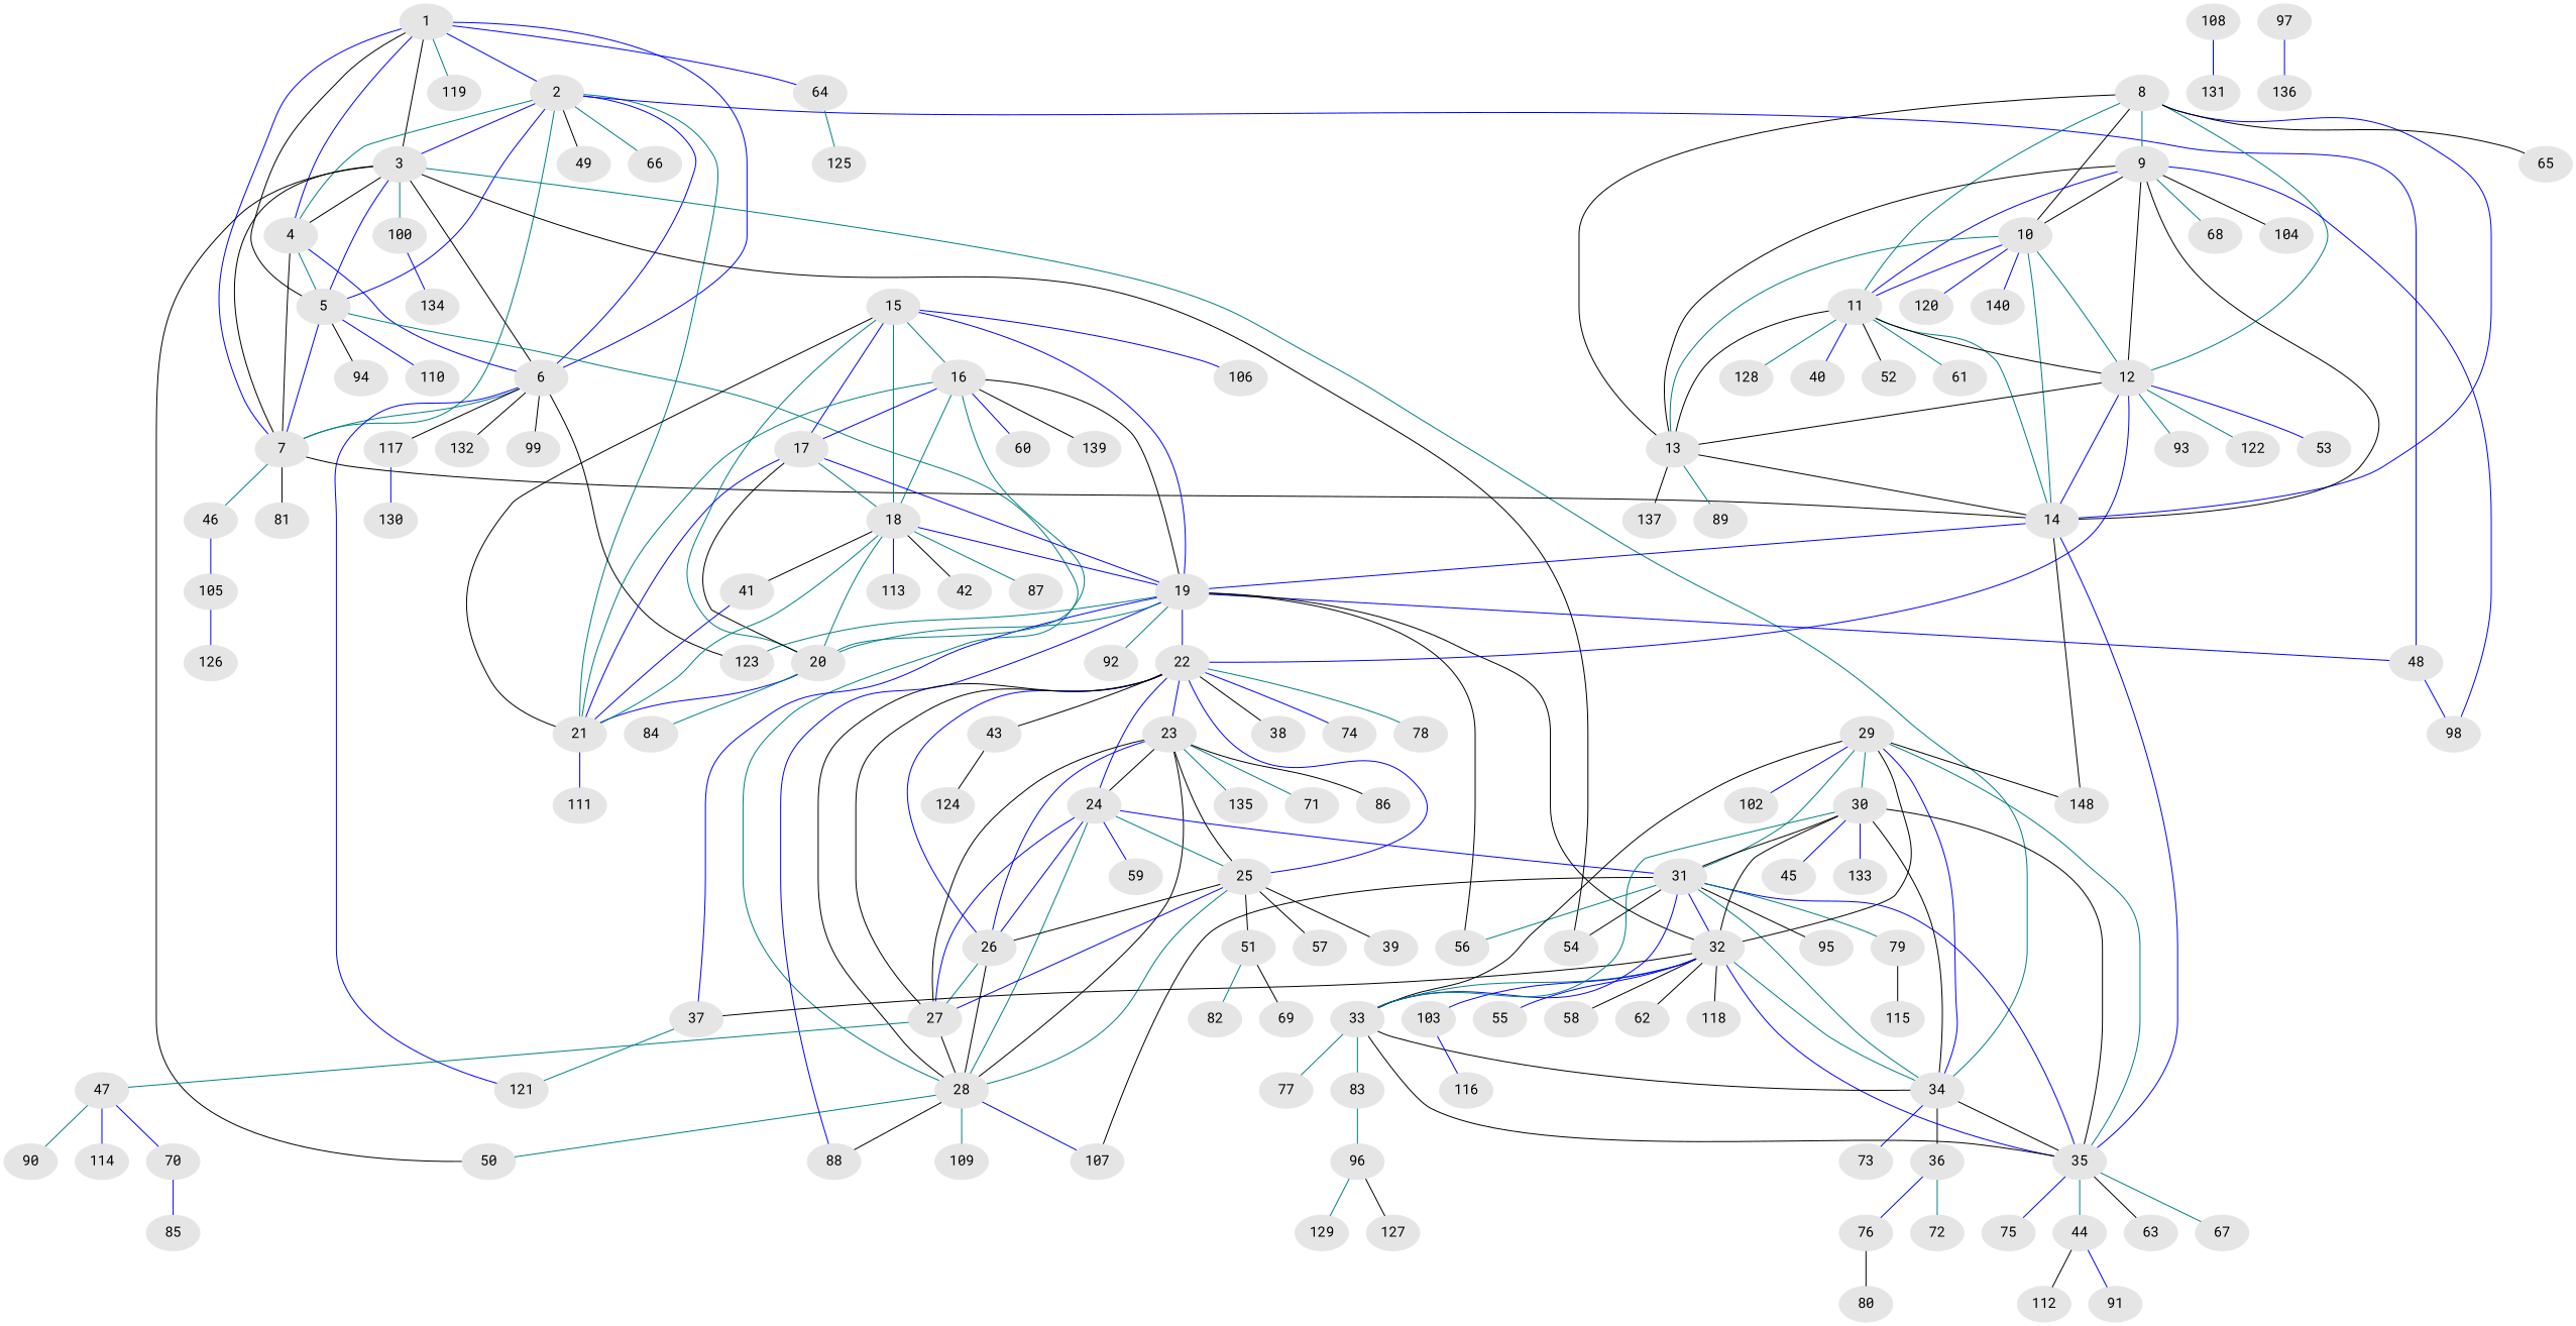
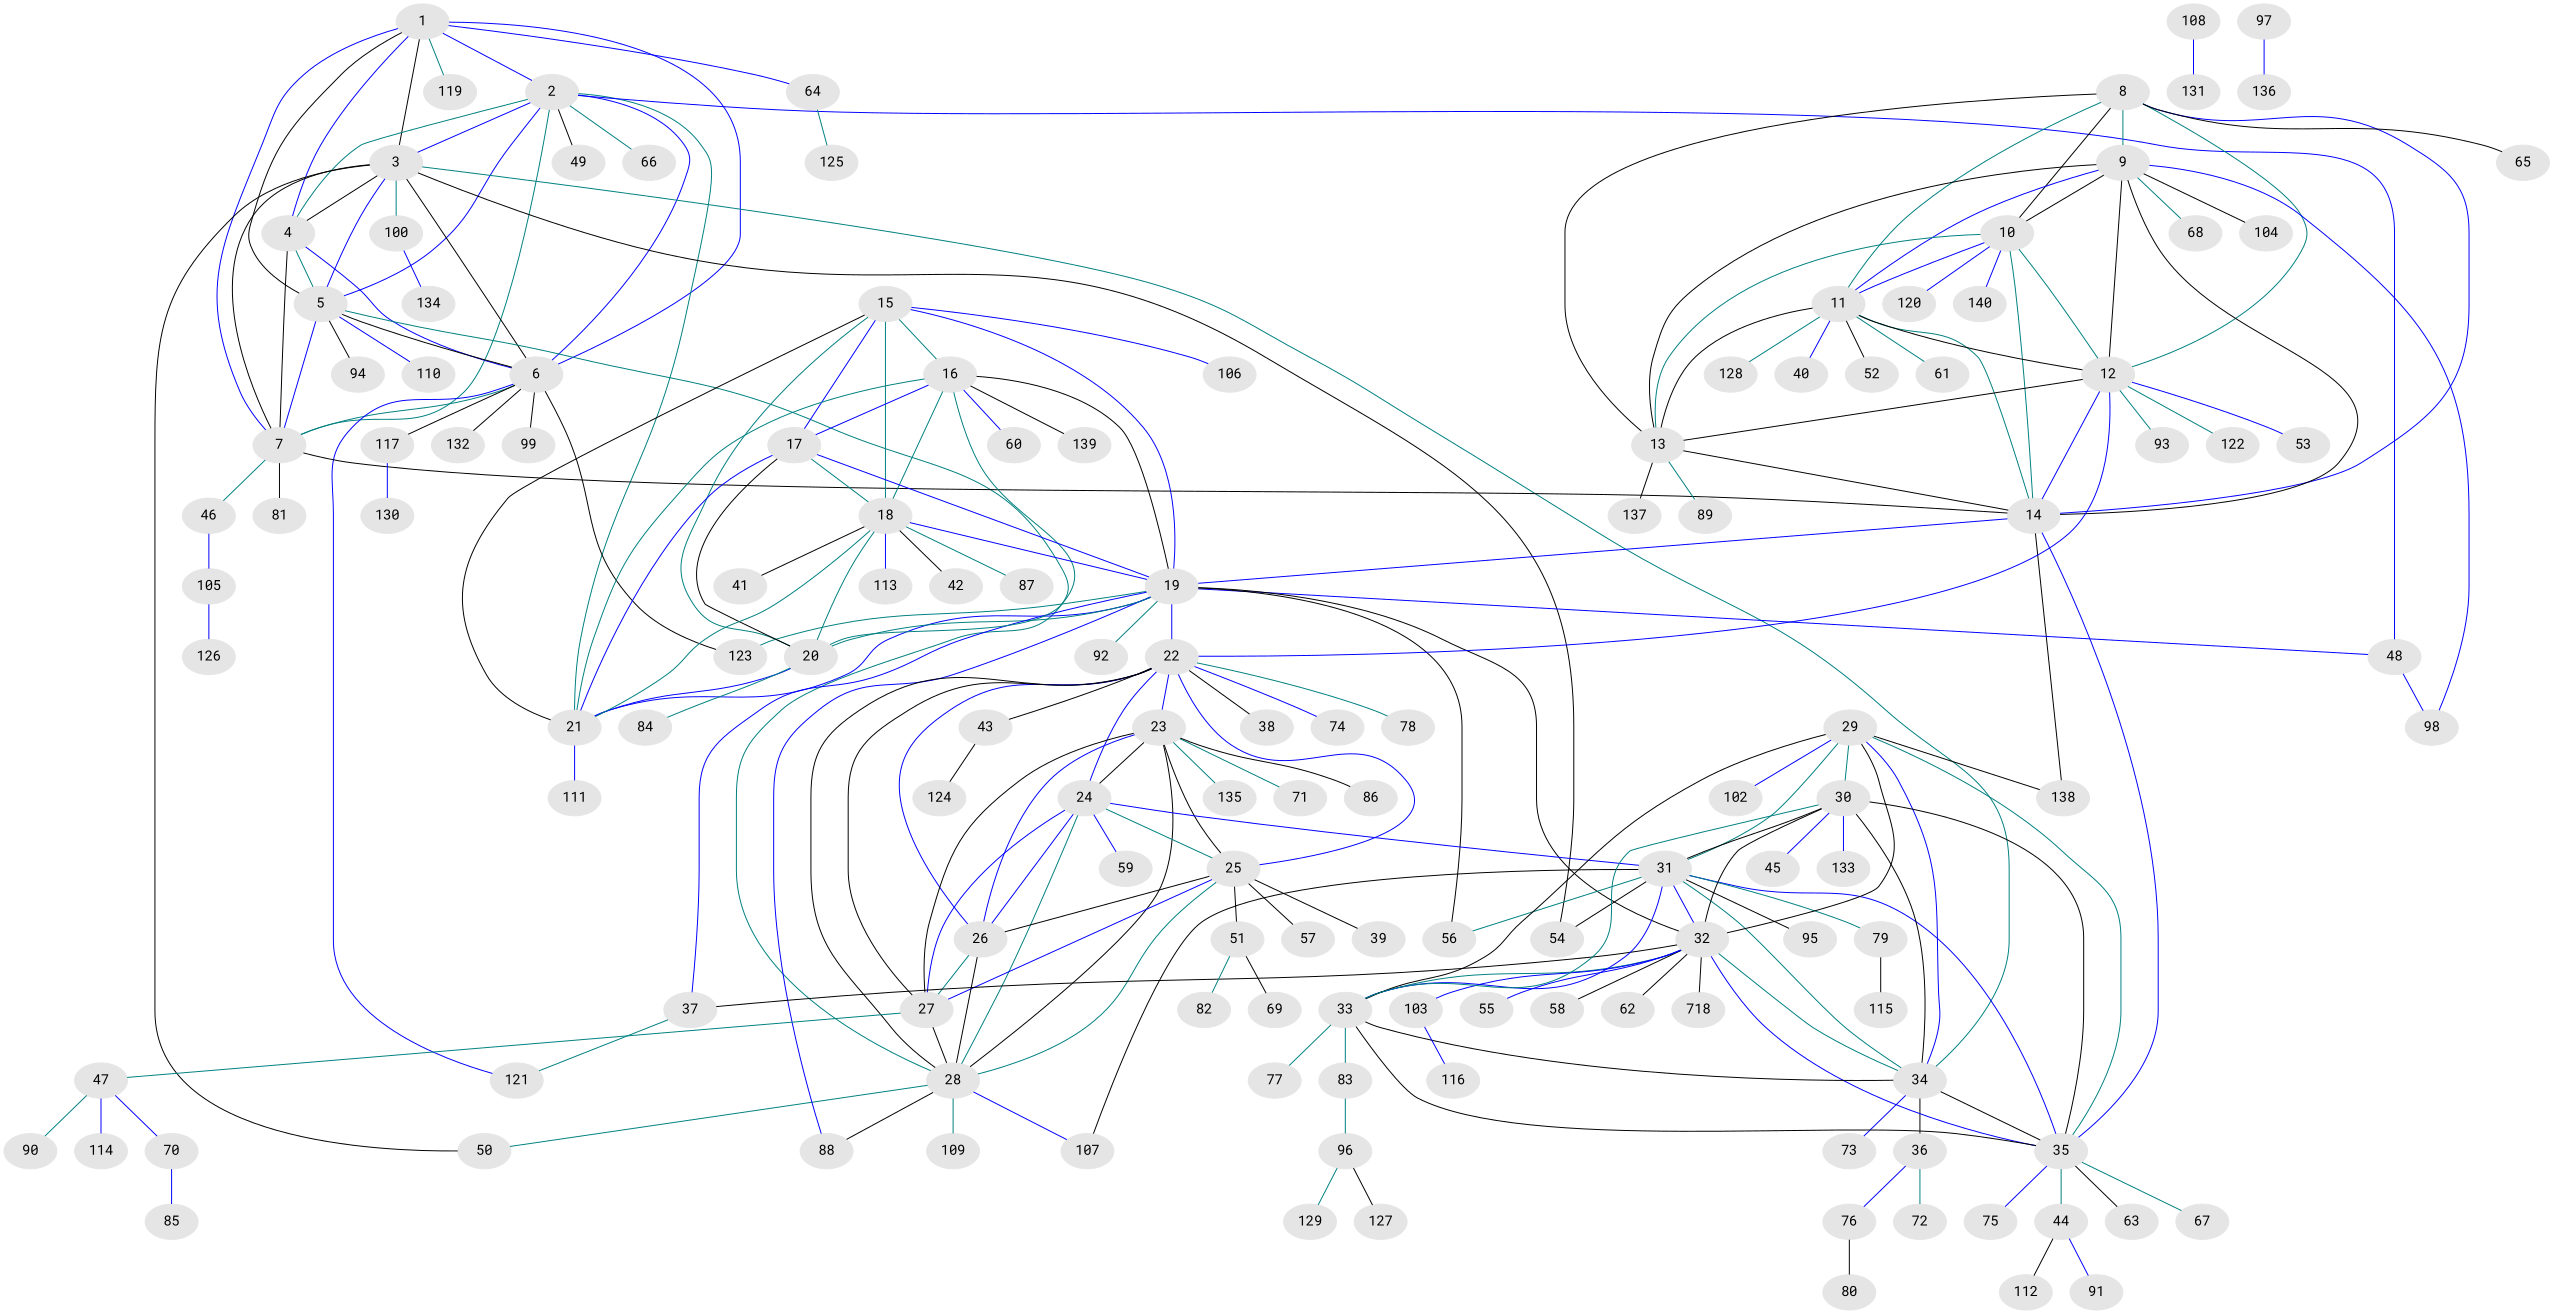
  graph {
    fontname="Roboto Mono"
    node [color=gray90 fontname="Roboto Mono" style=filled]
    edge [color=black fontname="Roboto Mono"]
    1
    2
    3
    4
    5
    6
    7
    64
    119
    21
    48
    49
    66
    34
    50
    54
    100
    28
    94
    110
    99
    117
    121
    123
    132
    14
    46
    81
    125
    108
    131
    111
    98
    35
    36
    73
    134
    88
    107
    109
    130
    19
-   138 [label=148]
+   138
    105
    97
    136
    8
    9
    10
    11
    12
    13
    65
    68
    104
    120
    140
    40
    52
    61
    128
    22
    53
    93
    122
    89
    137
    23
    24
    25
    26
    27
    38
    43
    74
    78
    20
    32
    37
    56
    92
    44
    63
    67
    75
    15
    16
    17
    18
    106
    60
    139
    41
    42
    87
    113
    84
    33
    55
    58
    62
    103
-   118
+   118 [label=718]
    71
    86
    135
    31
    59
    39
    51
    57
    47
    124
    79
    95
    69
    82
    70
    90
    114
    29
    30
    102
    45
    133
    77
    83
    115
    116
    96
    72
    76
    91
    112
    80
    126
    85
    127
    129
    1 -- 2 [color=blue]
    1 -- 3
    1 -- 4 [color=blue]
    1 -- 5
    1 -- 6 [color=blue]
    1 -- 7 [color=blue]
    1 -- 64 [color=blue]
    1 -- 119 [color=teal]
    2 -- 3 [color=blue]
    2 -- 4 [color=teal]
    2 -- 5 [color=blue]
    2 -- 6 [color=blue]
    2 -- 7 [color=teal]
    2 -- 21 [color=teal]
    2 -- 48 [color=blue]
    2 -- 49
    2 -- 66 [color=teal]
    3 -- 4
    3 -- 5 [color=blue]
    3 -- 6
    3 -- 7
    3 -- 34 [color=teal]
    3 -- 50
    3 -- 54
    3 -- 100 [color=teal]
    4 -- 5 [color=teal]
    4 -- 6 [color=blue]
    4 -- 7
+   5 -- 6
    5 -- 7 [color=blue]
    5 -- 28 [color=teal]
    5 -- 94
    5 -- 110 [color=blue]
    6 -- 7 [color=teal]
    6 -- 99
    6 -- 117
    6 -- 121 [color=blue]
    6 -- 123
    6 -- 132
    7 -- 14
    7 -- 46 [color=teal]
    7 -- 81
    64 -- 125 [color=teal]
    21 -- 111 [color=blue]
    48 -- 98 [color=blue]
    34 -- 35
    34 -- 36
    34 -- 73 [color=blue]
    100 -- 134 [color=blue]
    28 -- 50 [color=teal]
    28 -- 88
    28 -- 107 [color=blue]
    28 -- 109 [color=teal]
    117 -- 130 [color=blue]
    14 -- 35 [color=blue]
    14 -- 19 [color=blue]
    14 -- 138
    46 -- 105 [color=blue]
    108 -- 131 [color=blue]
    35 -- 44 [color=teal]
    35 -- 63
    35 -- 67 [color=teal]
    35 -- 75 [color=blue]
    36 -- 72 [color=teal]
    36 -- 76 [color=blue]
-   41 -- 21 [color=blue]
+   19 -- 21 [color=blue]
    19 -- 48 [color=blue]
    19 -- 123 [color=teal]
    19 -- 88 [color=blue]
    19 -- 22 [color=blue]
    19 -- 20 [color=teal]
    19 -- 32
    19 -- 37 [color=blue]
    19 -- 56
    19 -- 92 [color=teal]
    105 -- 126 [color=blue]
    97 -- 136 [color=blue]
    8 -- 14 [color=blue]
    8 -- 9 [color=teal]
    8 -- 10
    8 -- 11 [color=teal]
    8 -- 12 [color=teal]
    8 -- 13
    8 -- 65
    9 -- 14
    9 -- 98 [color=blue]
    9 -- 10
    9 -- 11 [color=blue]
    9 -- 12
    9 -- 13
    9 -- 68 [color=teal]
    9 -- 104
    10 -- 14 [color=teal]
    10 -- 11 [color=blue]
    10 -- 12 [color=teal]
    10 -- 13 [color=teal]
    10 -- 120 [color=blue]
    10 -- 140 [color=blue]
    11 -- 14 [color=teal]
    11 -- 12
    11 -- 13
    11 -- 40 [color=blue]
    11 -- 52
    11 -- 61 [color=teal]
    11 -- 128 [color=teal]
    12 -- 14 [color=blue]
    12 -- 13
    12 -- 22 [color=blue]
    12 -- 53 [color=blue]
    12 -- 93 [color=teal]
    12 -- 122 [color=teal]
    13 -- 14
    13 -- 89 [color=teal]
    13 -- 137
    22 -- 28
    22 -- 23 [color=blue]
    22 -- 24 [color=blue]
    22 -- 25 [color=blue]
    22 -- 26 [color=blue]
    22 -- 27
    22 -- 38
    22 -- 43
    22 -- 74 [color=blue]
    22 -- 78 [color=teal]
    23 -- 28
    23 -- 24
    23 -- 25
    23 -- 26 [color=blue]
    23 -- 27
    23 -- 71 [color=teal]
    23 -- 86
    23 -- 135 [color=teal]
    24 -- 28 [color=teal]
    24 -- 25 [color=teal]
    24 -- 26 [color=blue]
    24 -- 27 [color=blue]
    24 -- 31 [color=blue]
    24 -- 59 [color=blue]
    25 -- 28 [color=teal]
    25 -- 26
    25 -- 27 [color=blue]
    25 -- 39
    25 -- 51
    25 -- 57
    26 -- 28
    26 -- 27 [color=teal]
    27 -- 28
    27 -- 47 [color=teal]
    43 -- 124
    20 -- 21 [color=blue]
    20 -- 84 [color=teal]
    32 -- 34 [color=teal]
    32 -- 35 [color=blue]
    32 -- 37
    32 -- 33 [color=teal]
    32 -- 55 [color=blue]
    32 -- 58
    32 -- 62
    32 -- 103 [color=blue]
    32 -- 118
    37 -- 121 [color=teal]
    44 -- 91 [color=blue]
    44 -- 112
    15 -- 21
    15 -- 19 [color=blue]
    15 -- 20 [color=teal]
    15 -- 16 [color=teal]
    15 -- 17 [color=blue]
    15 -- 18 [color=teal]
    15 -- 106 [color=blue]
    16 -- 21 [color=teal]
    16 -- 19
    16 -- 20 [color=teal]
    16 -- 17 [color=blue]
    16 -- 18 [color=teal]
    16 -- 60 [color=blue]
    16 -- 139
    17 -- 21 [color=blue]
    17 -- 19 [color=blue]
    17 -- 20
    17 -- 18 [color=teal]
    18 -- 21 [color=teal]
    18 -- 19 [color=blue]
    18 -- 20 [color=teal]
    18 -- 41
    18 -- 42
    18 -- 87 [color=teal]
    18 -- 113 [color=blue]
    33 -- 34
    33 -- 35
    33 -- 77 [color=teal]
    33 -- 83 [color=teal]
    103 -- 116 [color=blue]
    31 -- 34 [color=teal]
    31 -- 54
    31 -- 35 [color=blue]
    31 -- 107
    31 -- 32 [color=blue]
    31 -- 56 [color=teal]
    31 -- 33 [color=blue]
    31 -- 79 [color=teal]
    31 -- 95
    51 -- 69
    51 -- 82 [color=teal]
    47 -- 70 [color=blue]
    47 -- 90 [color=teal]
    47 -- 114 [color=blue]
    79 -- 115
    70 -- 85 [color=blue]
    29 -- 34 [color=blue]
    29 -- 35 [color=teal]
    29 -- 138
    29 -- 32
    29 -- 33
    29 -- 31 [color=teal]
    29 -- 30 [color=teal]
    29 -- 102 [color=blue]
    30 -- 34
    30 -- 35
    30 -- 32
    30 -- 33 [color=teal]
    30 -- 31
    30 -- 45 [color=blue]
    30 -- 133 [color=blue]
    83 -- 96 [color=teal]
    96 -- 127
    96 -- 129 [color=teal]
    76 -- 80
  }
